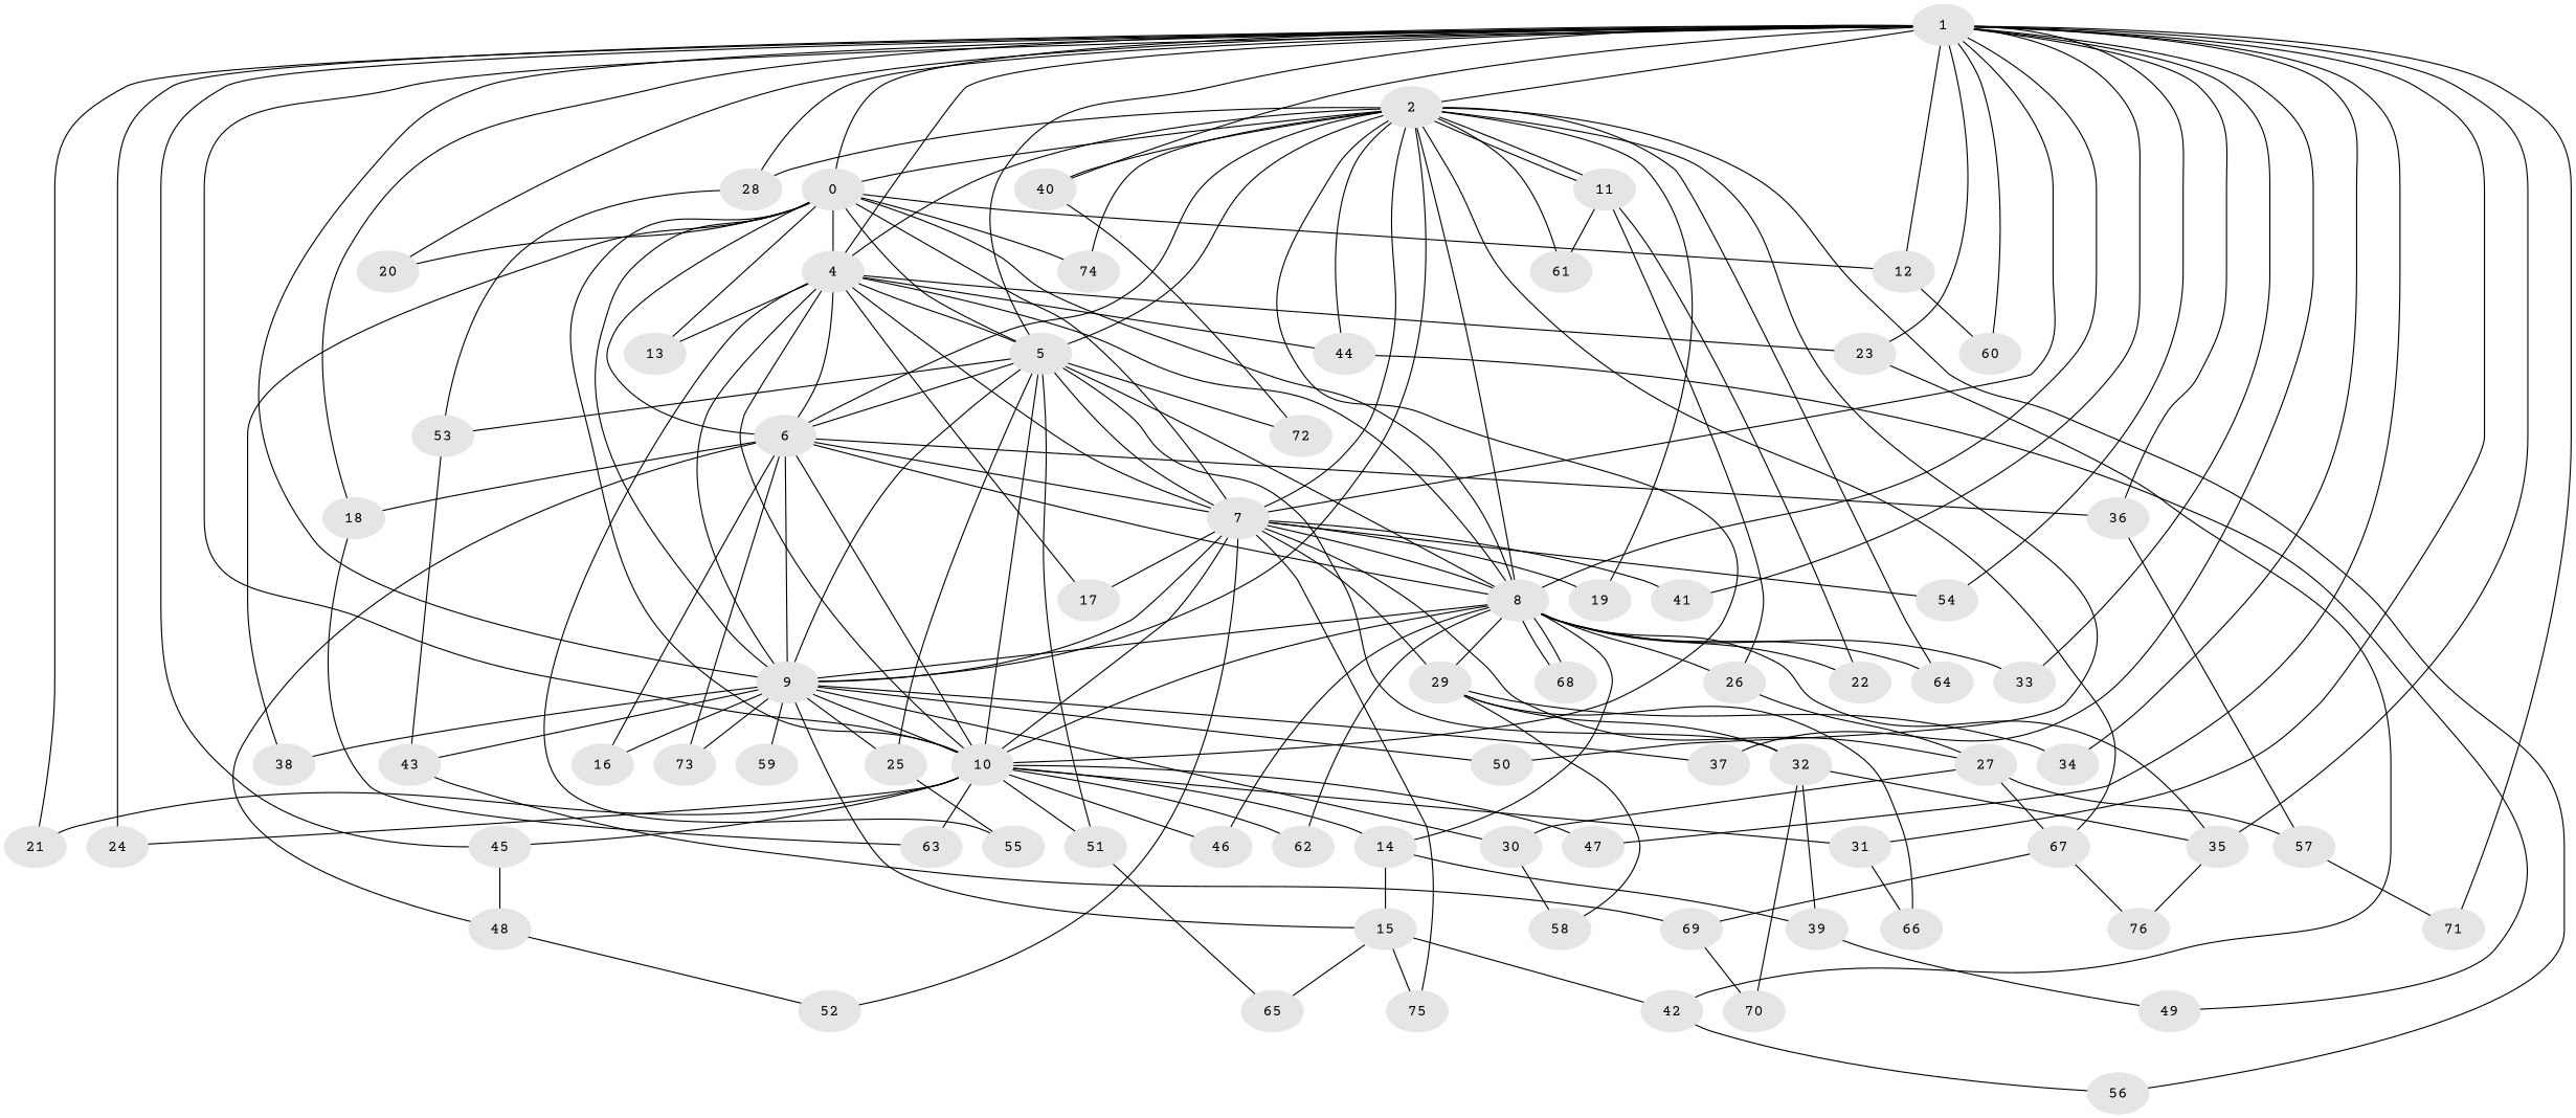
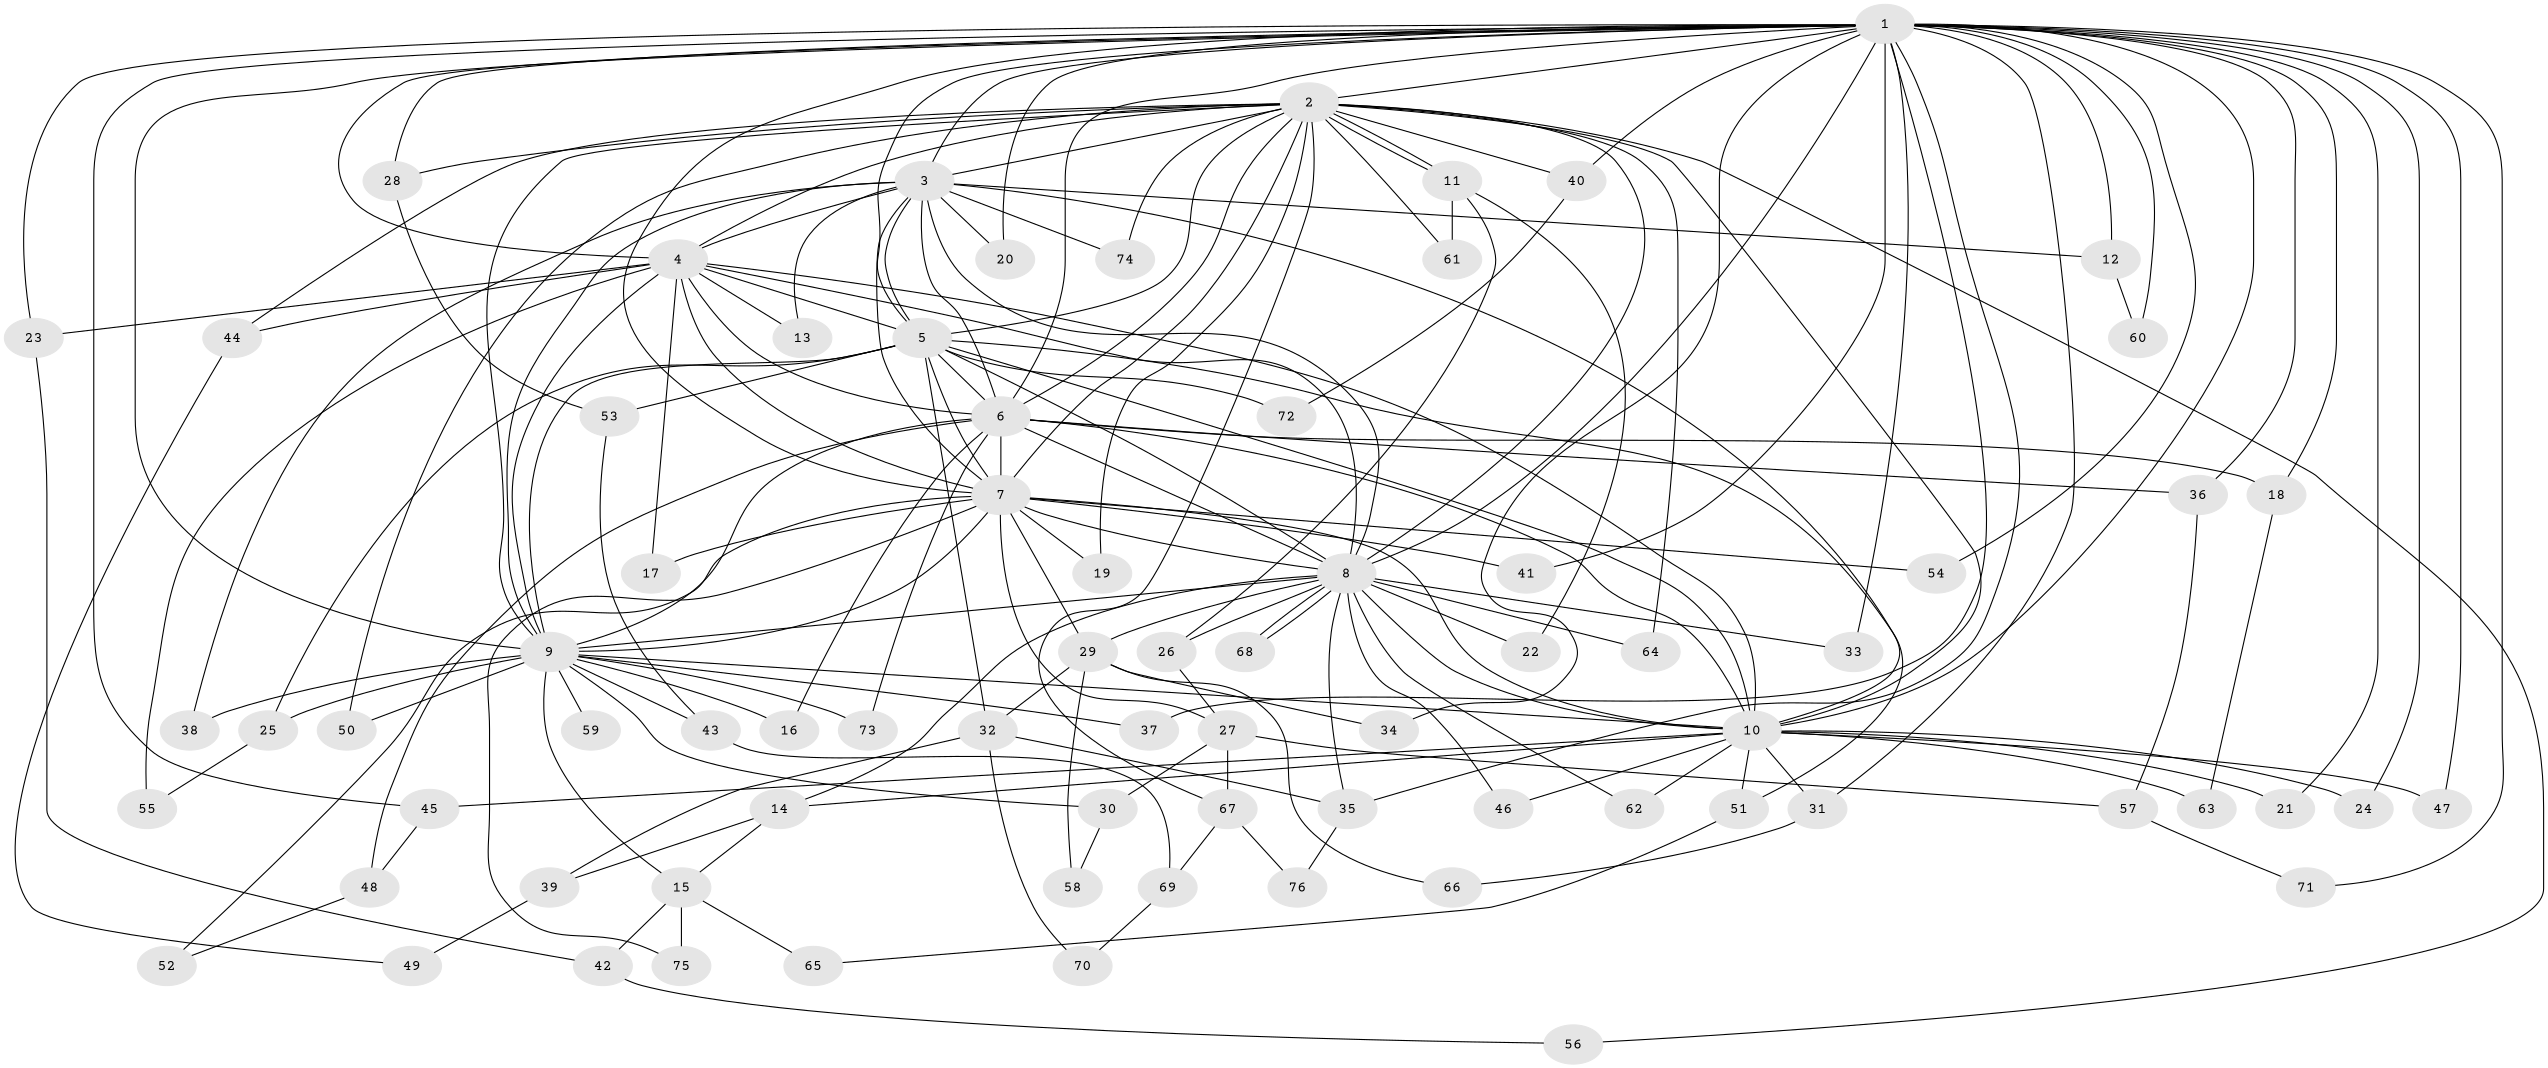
  graph {
    fontname="Courier Prime"
    node [color=gray90 fontname="Courier Prime" style=filled]
    edge [fontname="Courier Prime"]
    1
    2
-   3 [label=0]
+   3
    4
    5
    6
    7
    8
    9
    10
    12
    18
    20
    21
    23
    24
    28
    31
    33
    34
    36
    37
    40
    41
    45
    47
    54
    60
    71
    35
    11
    19
    44
    50
    56
    61
    64
    67
    74
    13
    38
    17
    55
    25
    32
    51
    53
    72
    16
    48
    73
    27
    29
    52
    75
    14
    22
    26
    46
    62
    68
    59
    15
    30
    43
    63
    42
    66
    57
    49
    76
    69
    39
    70
    65
    58
    1 -- 2
    1 -- 3
    1 -- 4
    1 -- 5
+   1 -- 6
    1 -- 7
    1 -- 8
    1 -- 9
    1 -- 10
    1 -- 12
    1 -- 18
    1 -- 20
    1 -- 21
    1 -- 23
    1 -- 24
    1 -- 28
    1 -- 31
    1 -- 33
    1 -- 34
    1 -- 36
    1 -- 37
    1 -- 40
    1 -- 41
    1 -- 45
    1 -- 47
    1 -- 54
    1 -- 60
    1 -- 71
    1 -- 35
    2 -- 3
    2 -- 4
    2 -- 5
    2 -- 6
    2 -- 7
    2 -- 8
    2 -- 9
    2 -- 10
    2 -- 28
    2 -- 40
    2 -- 11
    2 -- 11
    2 -- 19
    2 -- 44
    2 -- 50
    2 -- 56
    2 -- 61
    2 -- 64
    2 -- 67
    2 -- 74
    3 -- 4
    3 -- 5
    3 -- 6
    3 -- 7
    3 -- 8
    3 -- 9
    3 -- 10
    3 -- 12
    3 -- 20
    3 -- 74
    3 -- 13
    3 -- 38
    4 -- 5
    4 -- 6
    4 -- 7
    4 -- 8
    4 -- 9
    4 -- 10
    4 -- 23
    4 -- 44
    4 -- 13
    4 -- 17
    4 -- 55
    5 -- 6
    5 -- 7
    5 -- 8
    5 -- 9
    5 -- 10
    5 -- 25
    5 -- 32
    5 -- 51
    5 -- 53
    5 -- 72
    6 -- 7
    6 -- 8
    6 -- 9
    6 -- 10
    6 -- 18
    6 -- 36
    6 -- 16
    6 -- 48
    6 -- 73
    7 -- 8
    7 -- 9
    7 -- 10
    7 -- 41
    7 -- 54
    7 -- 19
    7 -- 17
    7 -- 27
    7 -- 29
    7 -- 52
    7 -- 75
    8 -- 9
    8 -- 10
    8 -- 33
    8 -- 35
    8 -- 64
    8 -- 29
    8 -- 14
    8 -- 22
    8 -- 26
    8 -- 46
    8 -- 62
    8 -- 68
    8 -- 68
    9 -- 10
    9 -- 37
    9 -- 50
    9 -- 38
    9 -- 25
    9 -- 16
    9 -- 73
    9 -- 59
    9 -- 15
    9 -- 30
    9 -- 43
    10 -- 21
    10 -- 24
    10 -- 31
    10 -- 45
    10 -- 47
    10 -- 51
    10 -- 14
    10 -- 46
    10 -- 62
    10 -- 63
    12 -- 60
    18 -- 63
    23 -- 42
    28 -- 53
    31 -- 66
    36 -- 57
    40 -- 72
    45 -- 48
    35 -- 76
    11 -- 61
    11 -- 22
    11 -- 26
    44 -- 49
    67 -- 76
    67 -- 69
    25 -- 55
    32 -- 35
    32 -- 39
    32 -- 70
    51 -- 65
    53 -- 43
    48 -- 52
    27 -- 67
    27 -- 30
    27 -- 57
    29 -- 34
    29 -- 32
    29 -- 66
    29 -- 58
    14 -- 15
    14 -- 39
    26 -- 27
    15 -- 75
    15 -- 42
    15 -- 65
    30 -- 58
    43 -- 69
    42 -- 56
    57 -- 71
    69 -- 70
    39 -- 49
  }
